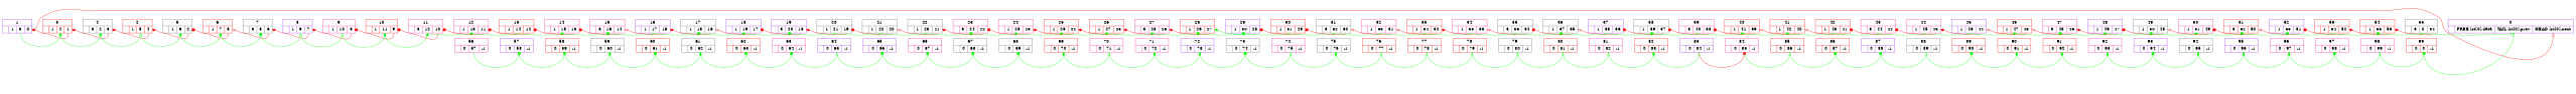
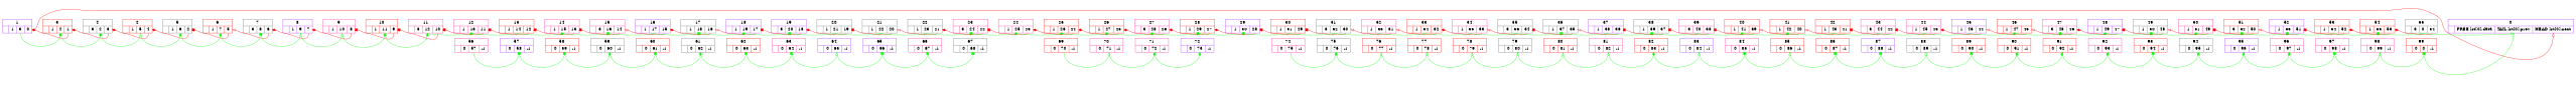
  digraph {
    rankdir=LR
    node [color=red shape=record]
    edge [arrowhead=onormal color=green headport=1 tailport=1]
    n1 [color=purple label=" 0 | {| FREE lst[0].data | <1> TAIL lst[0].prev | <2> HEAD lst[0].next}"]
    n2 [color=purple label=" 1 | {| 1 | <1> 3 | <2> 0}"]
    n3 [label=" 3 | {| 1 | <1> 4 | <2> 1}"]
    n4 [color=gray40 label=" 4 | {| 3 | <1> 2 | <2> 3}"]
    n5 [label=" 2 | {| 1 | <1> 5 | <2> 4}"]
    n6 [color=gray40 label=" 5 | {| 1 | <1> 6 | <2> 2}"]
    n7 [label=" 6 | {| 1 | <1> 7 | <2> 5}"]
    n8 [color=gray40 label=" 7 | {| 3 | <1> 8 | <2> 6}"]
    n9 [color=purple label=" 8 | {| 1 | <1> 9 | <2> 7}"]
    n10 [color=deeppink label=" 9 | {| 1 | <1> 10 | <2> 8}"]
    n11 [label=" 10 | {| 1 | <1> 11 | <2> 9}"]
    n12 [color=deeppink label=" 11 | {| 3 | <1> 12 | <2> 10}"]
    n13 [color=deeppink label=" 12 | {| 1 | <1> 13 | <2> 11}"]
    n14 [label=" 13 | {| 1 | <1> 14 | <2> 12}"]
    n15 [color=deeppink label=" 14 | {| 1 | <1> 15 | <2> 13}"]
    n16 [color=deeppink label=" 15 | {| 3 | <1> 16 | <2> 14}"]
    n17 [color=purple label=" 16 | {| 1 | <1> 17 | <2> 15}"]
    n18 [color=gray40 label=" 17 | {| 1 | <1> 18 | <2> 16}"]
    n19 [color=purple label=" 18 | {| 1 | <1> 19 | <2> 17}"]
    n20 [color=purple label=" 19 | {| 3 | <1> 20 | <2> 18}"]
    n21 [color=gray40 label=" 20 | {| 1 | <1> 21 | <2> 19}"]
    n22 [color=gray40 label=" 21 | {| 1 | <1> 22 | <2> 20}"]
    n23 [color=gray40 label=" 22 | {| 1 | <1> 23 | <2> 21}"]
    n24 [color=deeppink label=" 23 | {| 3 | <1> 24 | <2> 22}"]
    n25 [color=deeppink label=" 24 | {| 1 | <1> 25 | <2> 23}"]
    n26 [label=" 25 | {| 1 | <1> 26 | <2> 24}"]
    n27 [label=" 26 | {| 1 | <1> 27 | <2> 25}"]
    n28 [color=deeppink label=" 27 | {| 3 | <1> 28 | <2> 26}"]
    n29 [label=" 28 | {| 1 | <1> 29 | <2> 27}"]
    n30 [color=purple label=" 29 | {| 1 | <1> 30 | <2> 28}"]
    n31 [label=" 30 | {| 1 | <1> 31 | <2> 29}"]
    n32 [color=gray40 label=" 31 | {| 3 | <1> 32 | <2> 30}"]
    n33 [color=deeppink label=" 32 | {| 1 | <1> 33 | <2> 31}"]
    n34 [label=" 33 | {| 1 | <1> 34 | <2> 32}"]
    n35 [color=deeppink label=" 34 | {| 1 | <1> 35 | <2> 33}"]
    n36 [color=gray40 label=" 35 | {| 3 | <1> 36 | <2> 34}"]
    n37 [color=gray40 label=" 36 | {| 1 | <1> 37 | <2> 35}"]
    n38 [color=purple label=" 37 | {| 1 | <1> 38 | <2> 36}"]
    n39 [color=gray40 label=" 38 | {| 1 | <1> 39 | <2> 37}"]
    n40 [color=deeppink label=" 39 | {| 3 | <1> 40 | <2> 38}"]
    n41 [label=" 40 | {| 1 | <1> 41 | <2> 39}"]
    n42 [label=" 41 | {| 1 | <1> 42 | <2> 40}"]
    n43 [label=" 42 | {| 1 | <1> 43 | <2> 41}"]
    n44 [color=deeppink label=" 43 | {| 3 | <1> 44 | <2> 42}"]
    n45 [color=deeppink label=" 44 | {| 1 | <1> 45 | <2> 43}"]
    n46 [color=purple label=" 45 | {| 1 | <1> 46 | <2> 44}"]
    n47 [label=" 46 | {| 1 | <1> 47 | <2> 45}"]
    n48 [color=deeppink label=" 47 | {| 3 | <1> 48 | <2> 46}"]
    n49 [color=purple label=" 48 | {| 1 | <1> 49 | <2> 47}"]
    n50 [color=gray40 label=" 49 | {| 1 | <1> 50 | <2> 48}"]
    n51 [color=deeppink label=" 50 | {| 1 | <1> 51 | <2> 49}"]
    n52 [label=" 51 | {| 3 | <1> 52 | <2> 50}"]
    n53 [color=purple label=" 52 | {| 1 | <1> 53 | <2> 51}"]
    n54 [label=" 53 | {| 1 | <1> 54 | <2> 52}"]
    n55 [label=" 54 | {| 1 | <1> 55 | <2> 53}"]
    n56 [color=gray40 label=" 55 | {| 3 | <1> 0 | <2> 54}"]
    n57 [color=deeppink label=" 56 | {| 0 | <1> 57 | <2> -1}"]
    n58 [color=purple label=" 57 | {| 0 | <1> 58 | <2> -1}"]
    n59 [label=" 58 | {| 0 | <1> 59 | <2> -1}"]
    n60 [color=gray40 label=" 59 | {| 0 | <1> 60 | <2> -1}"]
    n61 [label=" 60 | {| 0 | <1> 61 | <2> -1}"]
    n62 [color=gray40 label=" 61 | {| 0 | <1> 62 | <2> -1}"]
    n63 [label=" 62 | {| 0 | <1> 63 | <2> -1}"]
    n64 [color=deeppink label=" 63 | {| 0 | <1> 64 | <2> -1}"]
    n65 [color=purple label=" 64 | {| 0 | <1> 65 | <2> -1}"]
    n66 [color=purple label=" 65 | {| 0 | <1> 66 | <2> -1}"]
    n67 [color=deeppink label=" 66 | {| 0 | <1> 67 | <2> -1}"]
    n68 [color=gray40 label=" 67 | {| 0 | <1> 68 | <2> -1}"]
-   n69 [color=gray40 label=" 68 | {| 0 | <1> 69 | <2> -1}"]
    n70 [label=" 69 | {| 0 | <1> 70 | <2> -1}"]
    n71 [color=deeppink label=" 70 | {| 0 | <1> 71 | <2> -1}"]
    n72 [color=deeppink label=" 71 | {| 0 | <1> 72 | <2> -1}"]
    n73 [color=purple label=" 72 | {| 0 | <1> 73 | <2> -1}"]
-   n74 [color=gray40 label=" 73 | {| 0 | <1> 74 | <2> -1}"]
    n75 [color=deeppink label=" 74 | {| 0 | <1> 75 | <2> -1}"]
    n76 [color=gray40 label=" 75 | {| 0 | <1> 76 | <2> -1}"]
    n77 [label=" 76 | {| 0 | <1> 77 | <2> -1}"]
    n78 [label=" 77 | {| 0 | <1> 78 | <2> -1}"]
    n79 [label=" 78 | {| 0 | <1> 79 | <2> -1}"]
    n80 [color=gray40 label=" 79 | {| 0 | <1> 80 | <2> -1}"]
    n81 [label=" 80 | {| 0 | <1> 81 | <2> -1}"]
    n82 [color=deeppink label=" 81 | {| 0 | <1> 82 | <2> -1}"]
    n83 [label=" 82 | {| 0 | <1> 83 | <2> -1}"]
    n84 [color=purple label=" 83 | {| 0 | <1> 84 | <2> -1}"]
    n85 [color=deeppink label=" 84 | {| 0 | <1> 85 | <2> -1}"]
    n86 [label=" 85 | {| 0 | <1> 86 | <2> -1}"]
    n87 [label=" 86 | {| 0 | <1> 87 | <2> -1}"]
    n88 [color=purple label=" 87 | {| 0 | <1> 88 | <2> -1}"]
    n89 [color=gray40 label=" 88 | {| 0 | <1> 89 | <2> -1}"]
    n90 [label=" 89 | {| 0 | <1> 90 | <2> -1}"]
    n91 [label=" 90 | {| 0 | <1> 91 | <2> -1}"]
    n92 [label=" 91 | {| 0 | <1> 92 | <2> -1}"]
    n93 [color=deeppink label=" 92 | {| 0 | <1> 93 | <2> -1}"]
-   n94 [color=purple label=" 93 | {| 0 | <1> 94 | <2> -1}"]
+   n94 [label=" 93 | {| 0 | <1> 94 | <2> -1}"]
    n95 [color=gray40 label=" 94 | {| 0 | <1> 95 | <2> -1}"]
    n96 [color=purple label=" 95 | {| 0 | <1> 96 | <2> -1}"]
    n97 [color=deeppink label=" 96 | {| 0 | <1> 97 | <2> -1}"]
    n98 [color=deeppink label=" 97 | {| 0 | <1> 98 | <2> -1}"]
    n99 [color=deeppink label=" 98 | {| 0 | <1> 99 | <2> -1}"]
    n100 [label=" 99 | {| 0 | <1> 0 | <2> -1}"]
    n2 -> n1 [color=red headport=2 tailport=2]
    n2 -> n3 [arrowhead=diamond]
    n3 -> n2 [arrowhead=diamond color=red headport=2 tailport=2]
    n3 -> n4 [arrowhead=diamond]
    n4 -> n3 [arrowhead=diamond color=red headport=2 tailport=2]
    n4 -> n5
    n5 -> n4 [arrowhead=diamond color=red headport=2 tailport=2]
    n5 -> n6 [arrowhead=diamond]
    n6 -> n5 [arrowhead=diamond color=red headport=2 tailport=2]
    n6 -> n7 [arrowhead=diamond]
    n7 -> n6 [arrowhead=box color=red headport=2 tailport=2]
    n7 -> n8 [arrowhead=box]
    n8 -> n7 [color=red headport=2 tailport=2]
    n8 -> n9
    n9 -> n8 [arrowhead=diamond color=red headport=2 tailport=2]
    n9 -> n10
    n10 -> n9 [arrowhead=diamond color=red headport=2 tailport=2]
    n10 -> n11 [arrowhead=diamond]
    n11 -> n10 [arrowhead=box color=red headport=2 tailport=2]
    n11 -> n12 [arrowhead=diamond]
    n12 -> n11 [arrowhead=box color=red headport=2 tailport=2]
    n12 -> n13 [arrowhead=diamond]
    n13 -> n12 [arrowhead=box color=red headport=2 tailport=2]
    n13 -> n14
    n14 -> n13 [arrowhead=box color=red headport=2 tailport=2]
    n14 -> n15 [arrowhead=diamond]
    n15 -> n14 [arrowhead=box color=red headport=2 tailport=2]
    n15 -> n16 [arrowhead=box]
    n16 -> n15 [arrowhead=box color=red headport=2 tailport=2]
    n16 -> n17
    n17 -> n16 [color=red headport=2 tailport=2]
    n17 -> n18 [arrowhead=box]
    n18 -> n17 [arrowhead=diamond color=red headport=2 tailport=2]
    n18 -> n19 [arrowhead=diamond]
    n19 -> n18 [color=red headport=2 tailport=2]
    n19 -> n20 [arrowhead=box]
    n20 -> n19 [arrowhead=box color=red headport=2 tailport=2]
    n20 -> n21
    n21 -> n20 [arrowhead=diamond color=red headport=2 tailport=2]
    n21 -> n22
    n22 -> n21 [arrowhead=box color=red headport=2 tailport=2]
    n22 -> n23
    n23 -> n22 [color=red headport=2 tailport=2]
    n23 -> n24 [arrowhead=box]
    n24 -> n23 [arrowhead=diamond color=red headport=2 tailport=2]
    n24 -> n25 [arrowhead=diamond]
    n25 -> n24 [arrowhead=box color=red headport=2 tailport=2]
    n25 -> n26 [arrowhead=diamond]
    n26 -> n25 [arrowhead=diamond color=red headport=2 tailport=2]
    n26 -> n27 [arrowhead=diamond]
    n27 -> n26 [arrowhead=diamond color=red headport=2 tailport=2]
    n27 -> n28 [arrowhead=diamond]
    n28 -> n27 [arrowhead=diamond color=red headport=2 tailport=2]
    n28 -> n29 [arrowhead=box]
    n29 -> n28 [arrowhead=diamond color=red headport=2 tailport=2]
    n29 -> n30 [arrowhead=box]
-   n30 -> n29 [arrowhead=diamond headport=2 tailport=2]
+   n30 -> n29 [arrowhead=diamond color=red headport=2 tailport=2]
    n30 -> n31
    n31 -> n30 [arrowhead=box color=red headport=2 tailport=2]
    n31 -> n32
    n32 -> n31 [arrowhead=box color=red headport=2 tailport=2]
    n32 -> n33
    n33 -> n32 [color=red headport=2 tailport=2]
    n33 -> n34
    n34 -> n33 [color=red headport=2 tailport=2]
    n34 -> n35
    n35 -> n34 [arrowhead=diamond color=red headport=2 tailport=2]
    n35 -> n36
    n36 -> n35 [color=red headport=2 tailport=2]
    n36 -> n37 [arrowhead=box]
    n37 -> n36 [arrowhead=box color=red headport=2 tailport=2]
    n37 -> n38
    n38 -> n37 [color=red headport=2 tailport=2]
    n38 -> n39 [arrowhead=box]
    n39 -> n38 [arrowhead=box color=red headport=2 tailport=2]
    n39 -> n40
    n40 -> n39 [arrowhead=box color=red headport=2 tailport=2]
    n40 -> n41 [arrowhead=diamond]
    n41 -> n40 [arrowhead=box color=red headport=2 tailport=2]
    n41 -> n42 [arrowhead=diamond]
    n42 -> n41 [color=red headport=2 tailport=2]
    n42 -> n43
    n43 -> n42 [color=red headport=2 tailport=2]
    n43 -> n44
    n44 -> n43 [arrowhead=box color=red headport=2 tailport=2]
    n44 -> n45
    n45 -> n44 [arrowhead=box color=red headport=2 tailport=2]
    n45 -> n46
    n46 -> n45 [arrowhead=diamond color=red headport=2 tailport=2]
    n46 -> n47 [arrowhead=diamond]
    n47 -> n46 [color=red headport=2 tailport=2]
    n47 -> n48 [arrowhead=box]
    n48 -> n47 [color=red headport=2 tailport=2]
    n48 -> n49 [arrowhead=diamond]
    n49 -> n48 [arrowhead=diamond color=red headport=2 tailport=2]
    n49 -> n50 [arrowhead=box]
    n50 -> n49 [arrowhead=box color=red headport=2 tailport=2]
    n50 -> n51 [arrowhead=diamond]
    n51 -> n50 [color=red headport=2 tailport=2]
    n51 -> n52 [arrowhead=box]
    n52 -> n51 [arrowhead=box color=red headport=2 tailport=2]
    n52 -> n53 [arrowhead=box]
    n53 -> n52 [color=red headport=2 tailport=2]
    n53 -> n54
    n54 -> n53 [arrowhead=box color=red headport=2 tailport=2]
    n54 -> n55 [arrowhead=box]
    n55 -> n54 [arrowhead=diamond color=red headport=2 tailport=2]
    n55 -> n56
    n56 -> n1
    n56 -> n55 [arrowhead=diamond color=red headport=2 tailport=2]
    n57 -> n58 [arrowhead=box]
    n58 -> n59 [arrowhead=box]
    n59 -> n60 [arrowhead=diamond]
    n60 -> n61 [arrowhead=box]
    n61 -> n62 [arrowhead=diamond]
    n62 -> n63 [arrowhead=box]
    n63 -> n64 [arrowhead=box]
    n64 -> n65
    n65 -> n66 [arrowhead=box]
    n66 -> n67 [arrowhead=box]
    n67 -> n68 [arrowhead=box]
-   n68 -> n69 [arrowhead=box]
-   n69 -> n70 [arrowhead=diamond]
    n70 -> n71
    n71 -> n72 [arrowhead=diamond]
    n72 -> n73 [arrowhead=diamond]
-   n73 -> n74 [arrowhead=box]
-   n74 -> n75
    n75 -> n76 [arrowhead=diamond]
    n76 -> n77
    n77 -> n78
    n78 -> n79
    n79 -> n80
    n80 -> n81
    n81 -> n82
    n82 -> n83 [arrowhead=diamond]
    n83 -> n84
-   n84 -> n85 [arrowhead=box color=red]
+   n84 -> n85 [arrowhead=box]
    n85 -> n86
    n86 -> n87 [arrowhead=box]
    n87 -> n88 [arrowhead=box]
    n88 -> n89
    n89 -> n90 [arrowhead=box]
    n90 -> n91 [arrowhead=diamond]
    n91 -> n92 [arrowhead=diamond]
    n92 -> n93 [arrowhead=diamond]
    n93 -> n94 [arrowhead=box]
    n94 -> n95 [arrowhead=diamond]
    n95 -> n96 [arrowhead=diamond]
    n96 -> n97 [arrowhead=diamond]
    n97 -> n98 [arrowhead=box]
    n98 -> n99
    n99 -> n100 [arrowhead=box]
    n100 -> n1
  }
